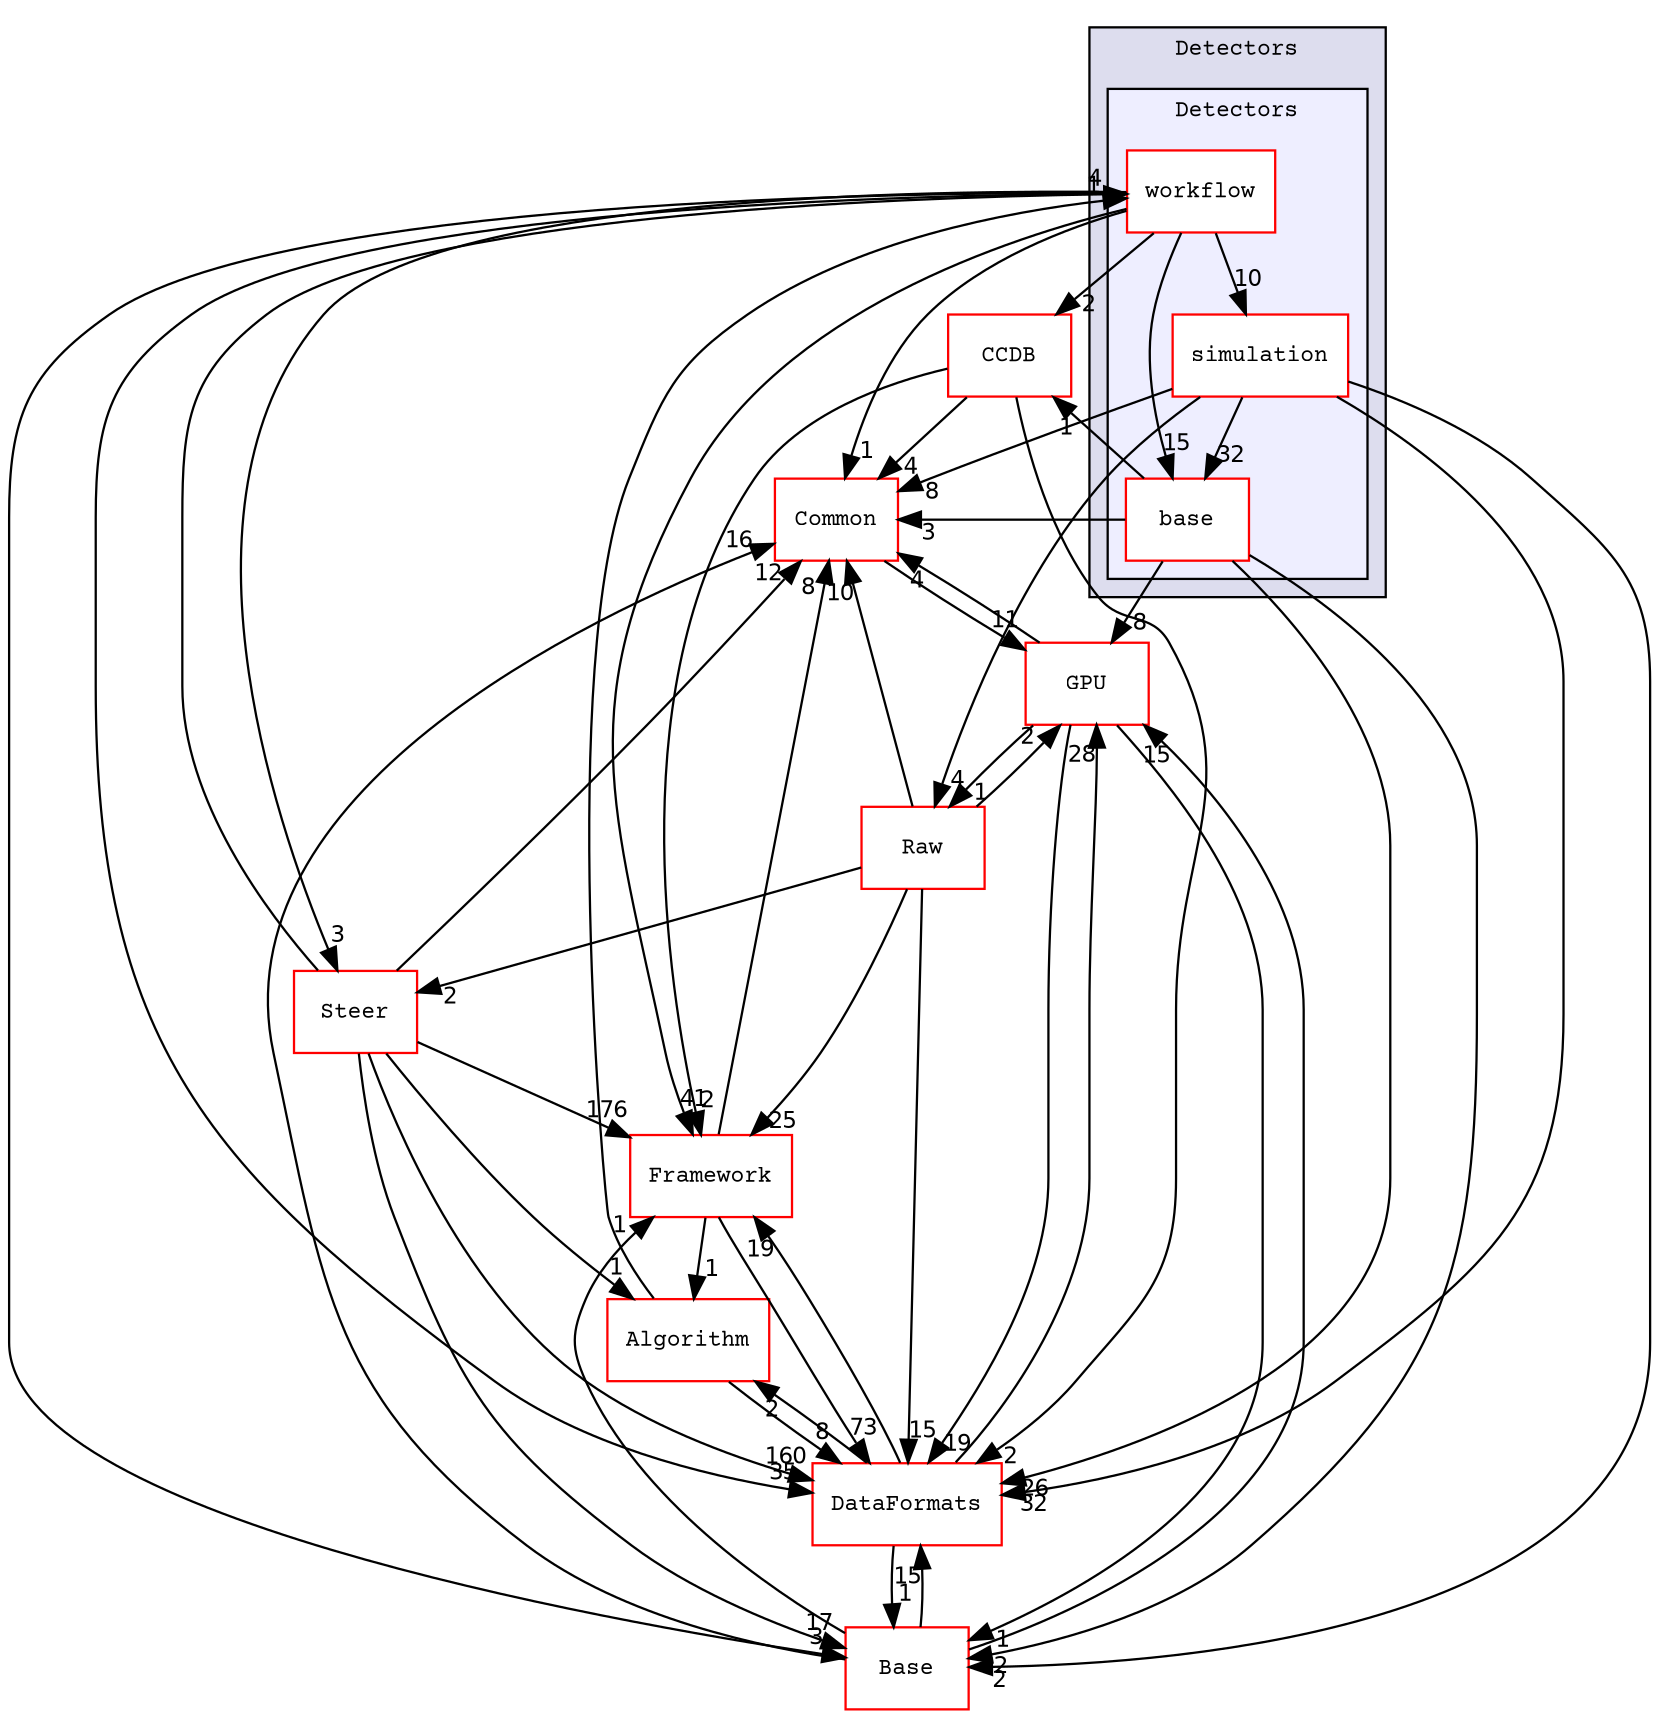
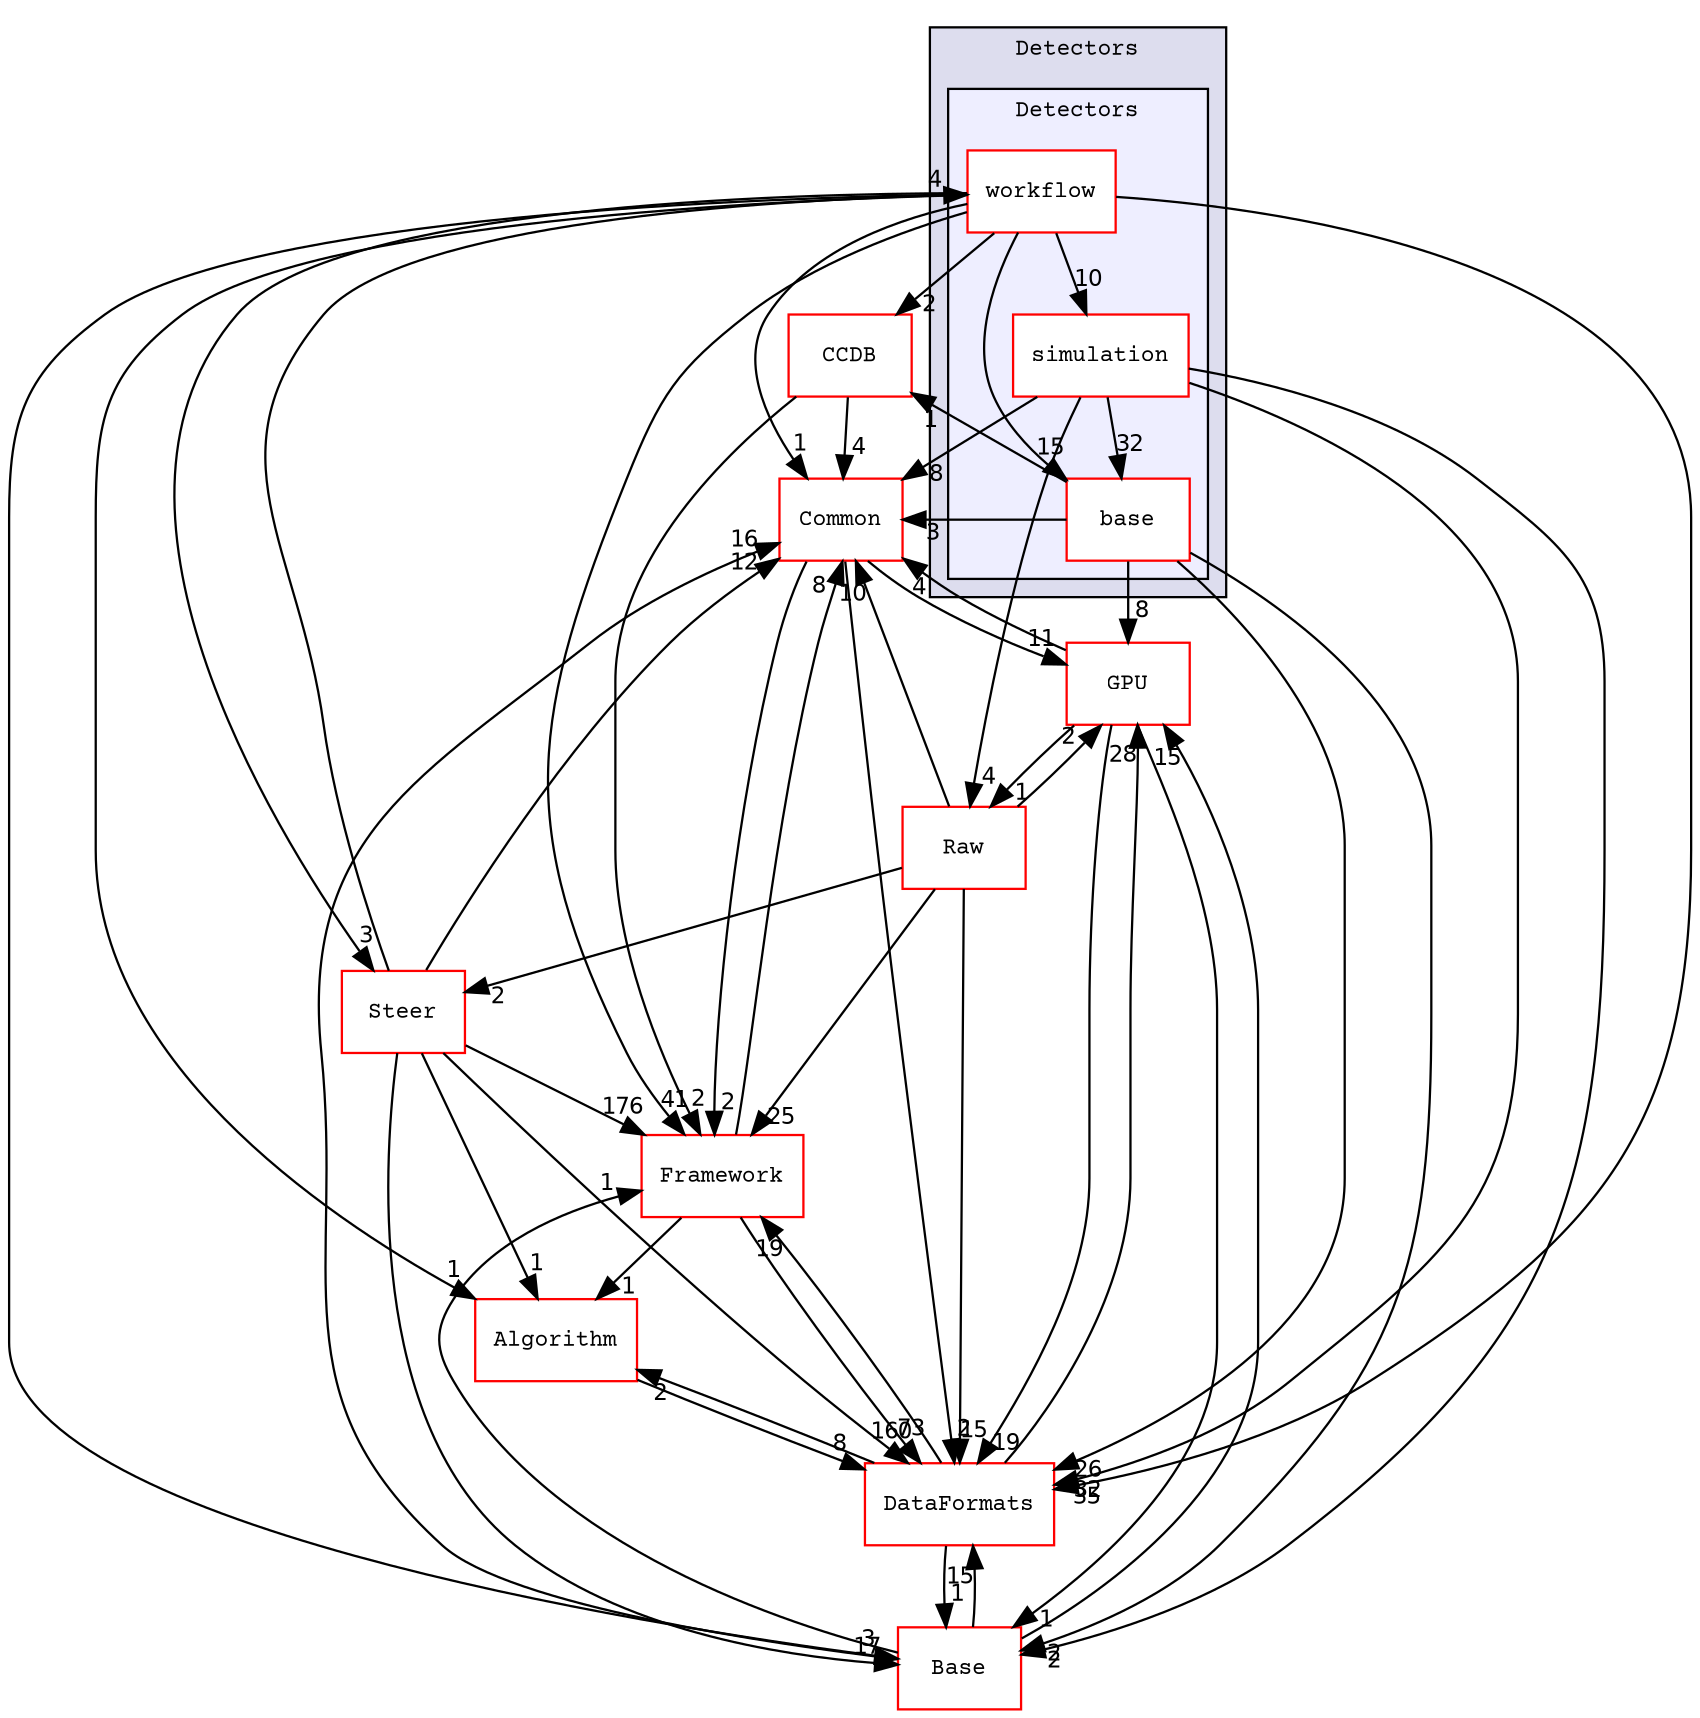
  digraph {
    compound=true
    fontname="Courier Prime"
    node [color=red fontname="Courier Prime" fontsize=10 shape=box]
    edge [fontname="Courier Prime" headlabel=1 labeldistance=1.5 labelfontname=Helvetica labelfontsize=10]
    n1 [fillcolor=white label=base style=filled]
    n2 [fillcolor=white label=simulation style=filled]
    n3 [fillcolor=white label=workflow style=filled]
    n4 [label=Common]
    n5 [label=CCDB]
    n6 [label=Base]
    n7 [label=GPU]
    n8 [label=DataFormats]
    n9 [label=Raw]
    n10 [label=Steer]
    n11 [label=Algorithm]
    n12 [label=Framework]
    subgraph cluster_1 {
      bgcolor="#ddddee"
      fontsize=10
      label=Detectors
      pencolor=black
      subgraph cluster_2 {
        bgcolor="#eeeeff"
        fontsize=10
        label=Detectors
        pencolor=black
        n1
        n2
        n3
      }
    }
    n1 -> n4 [headlabel=3]
    n1 -> n5
    n1 -> n6 [headlabel=2]
    n1 -> n7 [headlabel=8]
    n1 -> n8 [headlabel=26]
    n2 -> n1 [headlabel=32]
    n2 -> n4 [headlabel=8]
    n2 -> n6 [headlabel=2]
    n2 -> n8 [headlabel=32]
    n2 -> n9 [headlabel=4]
    n3 -> n1 [headlabel=15]
    n3 -> n2 [headlabel=10]
    n3 -> n4
    n3 -> n5 [headlabel=2]
    n3 -> n6 [headlabel=3]
    n3 -> n8 [headlabel=35]
    n3 -> n10 [headlabel=3]
-   n11 -> n3
+   n3 -> n11
    n3 -> n12 [headlabel=41]
    n4 -> n7 [headlabel=11]
-   n5 -> n8 [headlabel=2]
+   n4 -> n8 [headlabel=2]
+   n4 -> n12 [headlabel=2]
    n5 -> n4 [headlabel=4]
    n5 -> n12 [headlabel=2]
    n6 -> n4 [headlabel=16]
    n6 -> n7 [headlabel=15]
    n6 -> n8 [headlabel=15]
    n6 -> n12
    n7 -> n4 [headlabel=4]
    n7 -> n6
    n7 -> n8 [headlabel=19]
    n7 -> n9
    n8 -> n6
    n8 -> n7 [headlabel=28]
    n8 -> n11 [headlabel=2]
    n8 -> n12 [headlabel=19]
    n9 -> n4 [headlabel=10]
    n9 -> n7 [headlabel=2]
    n9 -> n8 [headlabel=15]
    n9 -> n10 [headlabel=2]
    n9 -> n12 [headlabel=25]
    n10 -> n3 [headlabel=4]
    n10 -> n4 [headlabel=12]
    n10 -> n6 [headlabel=17]
    n10 -> n8 [headlabel=160]
    n10 -> n11
    n10 -> n12 [headlabel=176]
    n11 -> n8 [headlabel=8]
    n12 -> n4 [headlabel=8]
    n12 -> n8 [headlabel=73]
    n12 -> n11
  }
